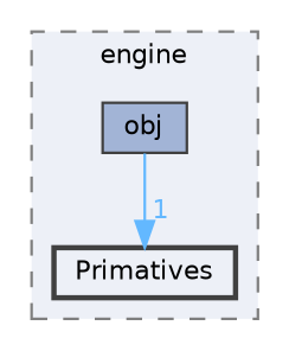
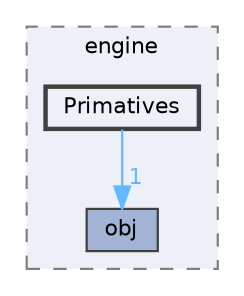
  digraph {
    compound=true
    node [color=grey25 fontname=Helvetica fontsize=10 shape=box]
    n1 [fillcolor="#a2b4d6" height=0.2 label=obj style=filled width=0.4]
    n2 [fillcolor="#edf0f7" height=0.2 label=Primatives style="filled,bold" width=0.4]
    subgraph cluster_1 {
      bgcolor="#edf0f7"
      fontname=Helvetica
      fontsize=10
      label=engine
      pencolor=grey50
      style="filled,dashed"
      n1
      n2
    }
-   n1 -> n2 [color=steelblue1 fontcolor=steelblue1 fontname=Helvetica fontsize=10 headlabel=1 labeldistance=1.5 labelfontname=Helvetica labelfontsize=10]
+   n2 -> n1 [color=steelblue1 fontcolor=steelblue1 fontname=Helvetica fontsize=10 headlabel=1 labeldistance=1.5 labelfontname=Helvetica labelfontsize=10]
  }
